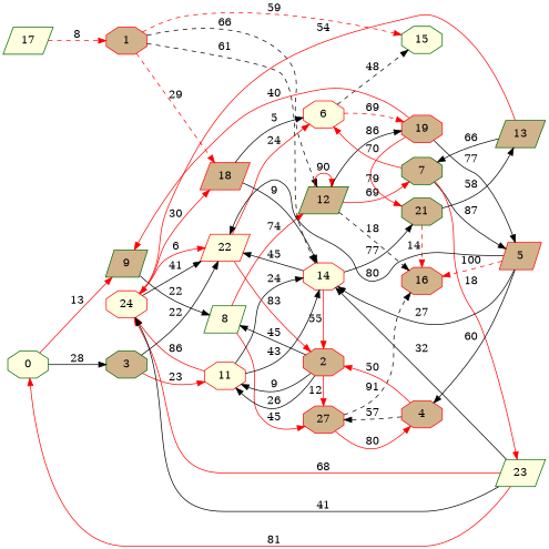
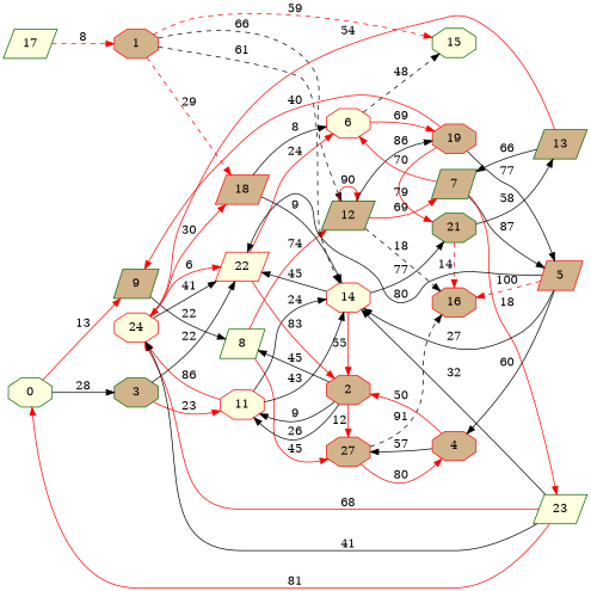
  digraph {
    rankdir=LR
    ranksep=equally
    node [color=red fillcolor=tan shape=octagon style=filled]
    edge [color=black]
    0 [color=darkgreen fillcolor=lightyellow]
    9 [color=darkgreen shape=parallelogram]
    3 [color=darkgreen]
    24 [fillcolor=lightyellow]
    8 [color=darkgreen fillcolor=lightyellow shape=parallelogram]
    11 [fillcolor=lightyellow]
    22 [fillcolor=lightyellow shape=parallelogram]
    18 [shape=parallelogram]
    1
    12 [color=darkgreen shape=parallelogram]
    n11 [label=27]
    14 [fillcolor=lightyellow]
    6 [fillcolor=lightyellow]
    2
    16
-   7 [color=darkgreen]
+   7 [color=darkgreen shape=parallelogram]
    19
    4
    21 [color=darkgreen]
    15 [color=darkgreen fillcolor=lightyellow]
    5 [shape=parallelogram]
    23 [color=darkgreen fillcolor=lightyellow shape=parallelogram]
    13 [color=darkgreen shape=parallelogram]
    17 [color=darkgreen fillcolor=lightyellow shape=parallelogram]
    subgraph sub_1 {
      rank=same
      0
    }
    subgraph sub_2 {
      rank=same
      9
      3
      24
    }
    subgraph sub_3 {
      rank=same
      8
      11
      22
      18
    }
    subgraph sub_4 {
      rank=same
      1
    }
    subgraph sub_5 {
      rank=same
      12
      n11
      14
      6
      2
    }
    subgraph sub_6 {
      rank=same
      16
      7
      19
      4
      21
      15
    }
    subgraph sub_7 {
      rank=same
      5
      23
      13
    }
    subgraph sub_8 {
      rank=same
    }
    subgraph sub_9 {
      rank=same
    }
    subgraph sub_10 {
      rank=same
      17
    }
    subgraph sub_11 {
      rank=same
    }
    0 -> 9 [color=red label=13]
    0 -> 3 [label=28]
    9 -> 8 [label=22]
    3 -> 11 [color=red label=23]
    3 -> 22 [label=22]
    24 -> 22 [color=red label=6]
    24 -> 22 [label=41]
    24 -> 18 [color=red label=30]
    8 -> 12 [color=red label=74]
    8 -> n11 [color=red label=45]
    11 -> 24 [color=red label=86]
    11 -> 14 [label=24]
    11 -> 14 [label=43]
    22 -> 6 [color=red label=24]
    22 -> 2 [color=red label=83]
    18 -> 14 [label=9]
-   18 -> 6 [label=5]
+   18 -> 6 [label=8]
    1 -> 18 [color=red label=29 style=dashed]
    1 -> 12 [label=66 style=dashed]
    1 -> 14 [label=61 style=dashed]
    1 -> 15 [color=red label=59 style=dashed]
    12 -> 12 [color=red label=90]
    12 -> 16 [label=18 style=dashed]
    12 -> 7 [color=red label=69]
    12 -> 19 [label=86]
    n11 -> 16 [label=91 style=dashed]
    n11 -> 4 [color=red label=80]
    14 -> 22 [label=45]
    14 -> 2 [color=red label=55]
    14 -> 21 [label=77]
-   6 -> 19 [color=red label=69 style=dashed]
+   6 -> 19 [color=red label=69]
    6 -> 15 [label=48 style=dashed]
    2 -> 8 [label=45]
    2 -> 11 [label=9]
    2 -> 11 [label=26]
    2 -> n11 [color=red label=12]
    7 -> 6 [color=red label=70]
    7 -> 5 [label=87]
    7 -> 23 [color=red label=18]
    19 -> 9 [color=red label=40]
    19 -> 21 [color=red label=79]
    19 -> 5 [label=77]
-   4 -> n11 [label=57 style=dashed]
+   4 -> n11 [label=57]
    4 -> 2 [color=red label=50]
    21 -> 16 [color=red label=14 style=dashed]
    21 -> 13 [label=58]
    5 -> 22 [label=80]
    5 -> 14 [label=27]
    5 -> 16 [color=red label=100 style=dashed]
    5 -> 4 [label=60]
    23 -> 0 [color=red label=81]
    23 -> 24 [color=red label=68]
    23 -> 24 [label=41]
    23 -> 14 [label=32]
    13 -> 24 [color=red label=54]
    13 -> 7 [label=66]
    17 -> 1 [color=red label=8 style=dashed]
  }
